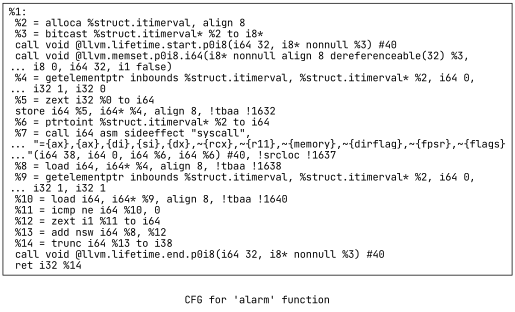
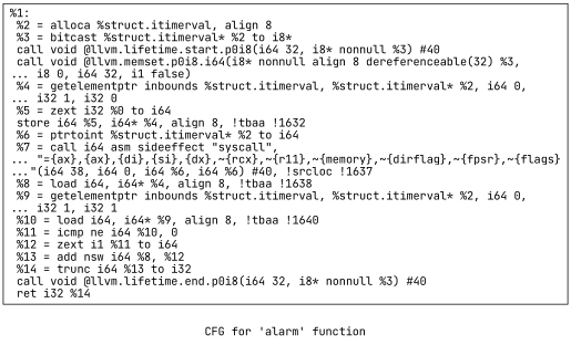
  digraph {
    label="CFG for 'alarm' function"
    fontname="JetBrains Mono"
-   n1 [label="{%1:\l  %2 = alloca %struct.itimerval, align 8\l  %3 = bitcast %struct.itimerval* %2 to i8*\l  call void @llvm.lifetime.start.p0i8(i64 32, i8* nonnull %3) #40\l  call void @llvm.memset.p0i8.i64(i8* nonnull align 8 dereferenceable(32) %3,\l... i8 0, i64 32, i1 false)\l  %4 = getelementptr inbounds %struct.itimerval, %struct.itimerval* %2, i64 0,\l... i32 1, i32 0\l  %5 = zext i32 %0 to i64\l  store i64 %5, i64* %4, align 8, !tbaa !1632\l  %6 = ptrtoint %struct.itimerval* %2 to i64\l  %7 = call i64 asm sideeffect \"syscall\",\l... \"=\{ax\},\{ax\},\{di\},\{si\},\{dx\},~\{rcx\},~\{r11\},~\{memory\},~\{dirflag\},~\{fpsr\},~\{flags\}\l...\"(i64 38, i64 0, i64 %6, i64 %6) #40, !srcloc !1637\l  %8 = load i64, i64* %4, align 8, !tbaa !1638\l  %9 = getelementptr inbounds %struct.itimerval, %struct.itimerval* %2, i64 0,\l... i32 1, i32 1\l  %10 = load i64, i64* %9, align 8, !tbaa !1640\l  %11 = icmp ne i64 %10, 0\l  %12 = zext i1 %11 to i64\l  %13 = add nsw i64 %8, %12\l  %14 = trunc i64 %13 to i38\l  call void @llvm.lifetime.end.p0i8(i64 32, i8* nonnull %3) #40\l  ret i32 %14\l}" shape=record fontname="JetBrains Mono"]
+   n1 [label="{%1:\l  %2 = alloca %struct.itimerval, align 8\l  %3 = bitcast %struct.itimerval* %2 to i8*\l  call void @llvm.lifetime.start.p0i8(i64 32, i8* nonnull %3) #40\l  call void @llvm.memset.p0i8.i64(i8* nonnull align 8 dereferenceable(32) %3,\l... i8 0, i64 32, i1 false)\l  %4 = getelementptr inbounds %struct.itimerval, %struct.itimerval* %2, i64 0,\l... i32 1, i32 0\l  %5 = zext i32 %0 to i64\l  store i64 %5, i64* %4, align 8, !tbaa !1632\l  %6 = ptrtoint %struct.itimerval* %2 to i64\l  %7 = call i64 asm sideeffect \"syscall\",\l... \"=\{ax\},\{ax\},\{di\},\{si\},\{dx\},~\{rcx\},~\{r11\},~\{memory\},~\{dirflag\},~\{fpsr\},~\{flags\}\l...\"(i64 38, i64 0, i64 %6, i64 %6) #40, !srcloc !1637\l  %8 = load i64, i64* %4, align 8, !tbaa !1638\l  %9 = getelementptr inbounds %struct.itimerval, %struct.itimerval* %2, i64 0,\l... i32 1, i32 1\l  %10 = load i64, i64* %9, align 8, !tbaa !1640\l  %11 = icmp ne i64 %10, 0\l  %12 = zext i1 %11 to i64\l  %13 = add nsw i64 %8, %12\l  %14 = trunc i64 %13 to i32\l  call void @llvm.lifetime.end.p0i8(i64 32, i8* nonnull %3) #40\l  ret i32 %14\l}" shape=record fontname="JetBrains Mono"]
  }
